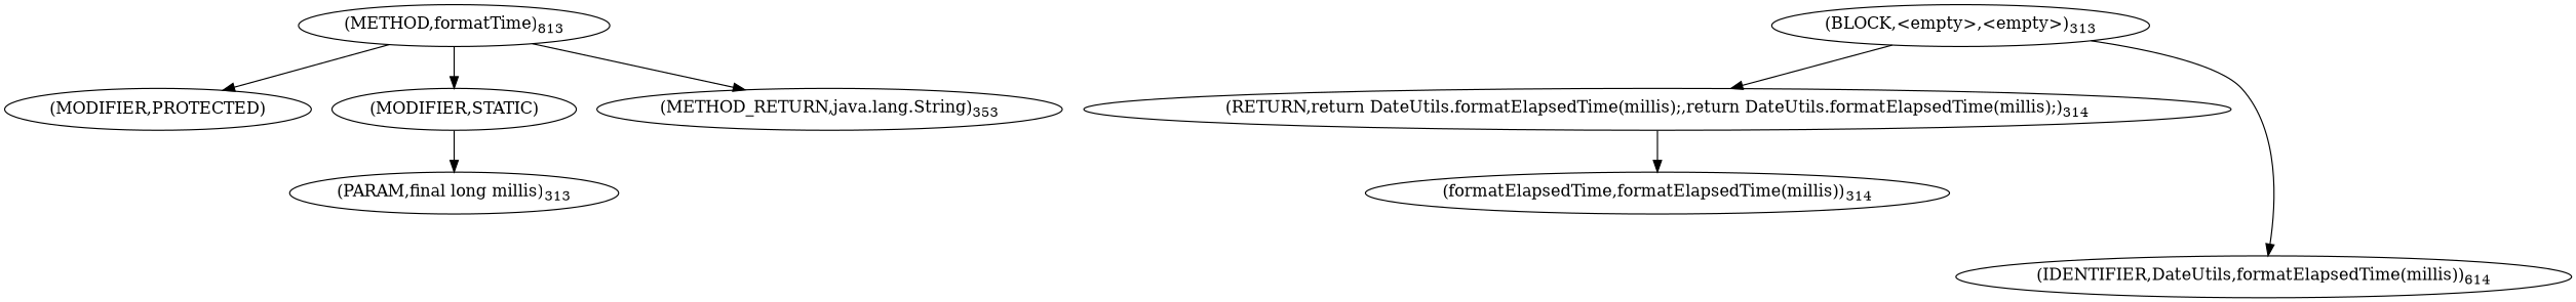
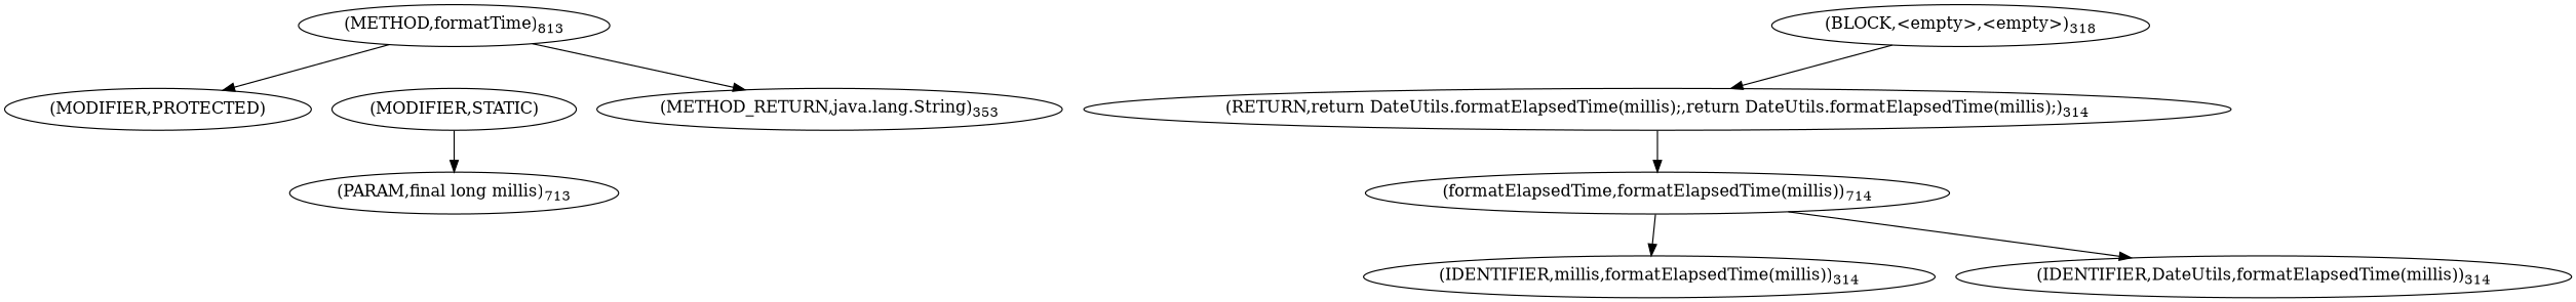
  digraph {
    n1 [label=<(METHOD,formatTime)<SUB>813</SUB>>]
    n2 [label=<(MODIFIER,PROTECTED)>]
    n3 [label=<(MODIFIER,STATIC)>]
    n4 [label=<(METHOD_RETURN,java.lang.String)<SUB>353</SUB>>]
-   n5 [label=<(PARAM,final long millis)<SUB>313</SUB>>]
-   n6 [label=<(BLOCK,&lt;empty&gt;,&lt;empty&gt;)<SUB>313</SUB>>]
+   n5 [label=<(PARAM,final long millis)<SUB>713</SUB>>]
+   n6 [label=<(BLOCK,&lt;empty&gt;,&lt;empty&gt;)<SUB>318</SUB>>]
    n7 [label=<(RETURN,return DateUtils.formatElapsedTime(millis);,return DateUtils.formatElapsedTime(millis);)<SUB>314</SUB>>]
-   n8 [label=<(formatElapsedTime,formatElapsedTime(millis))<SUB>314</SUB>>]
-   n9 [label=<(IDENTIFIER,DateUtils,formatElapsedTime(millis))<SUB>614</SUB>>]
+   n8 [label=<(formatElapsedTime,formatElapsedTime(millis))<SUB>714</SUB>>]
+   n9 [label=<(IDENTIFIER,DateUtils,formatElapsedTime(millis))<SUB>314</SUB>>]
+   n10 [label=<(IDENTIFIER,millis,formatElapsedTime(millis))<SUB>314</SUB>>]
    n1 -> n2
-   n1 -> n3
    n1 -> n4
    n3 -> n5
    n6 -> n7
    n7 -> n8
-   n6 -> n9
+   n8 -> n9
+   n8 -> n10
  }
